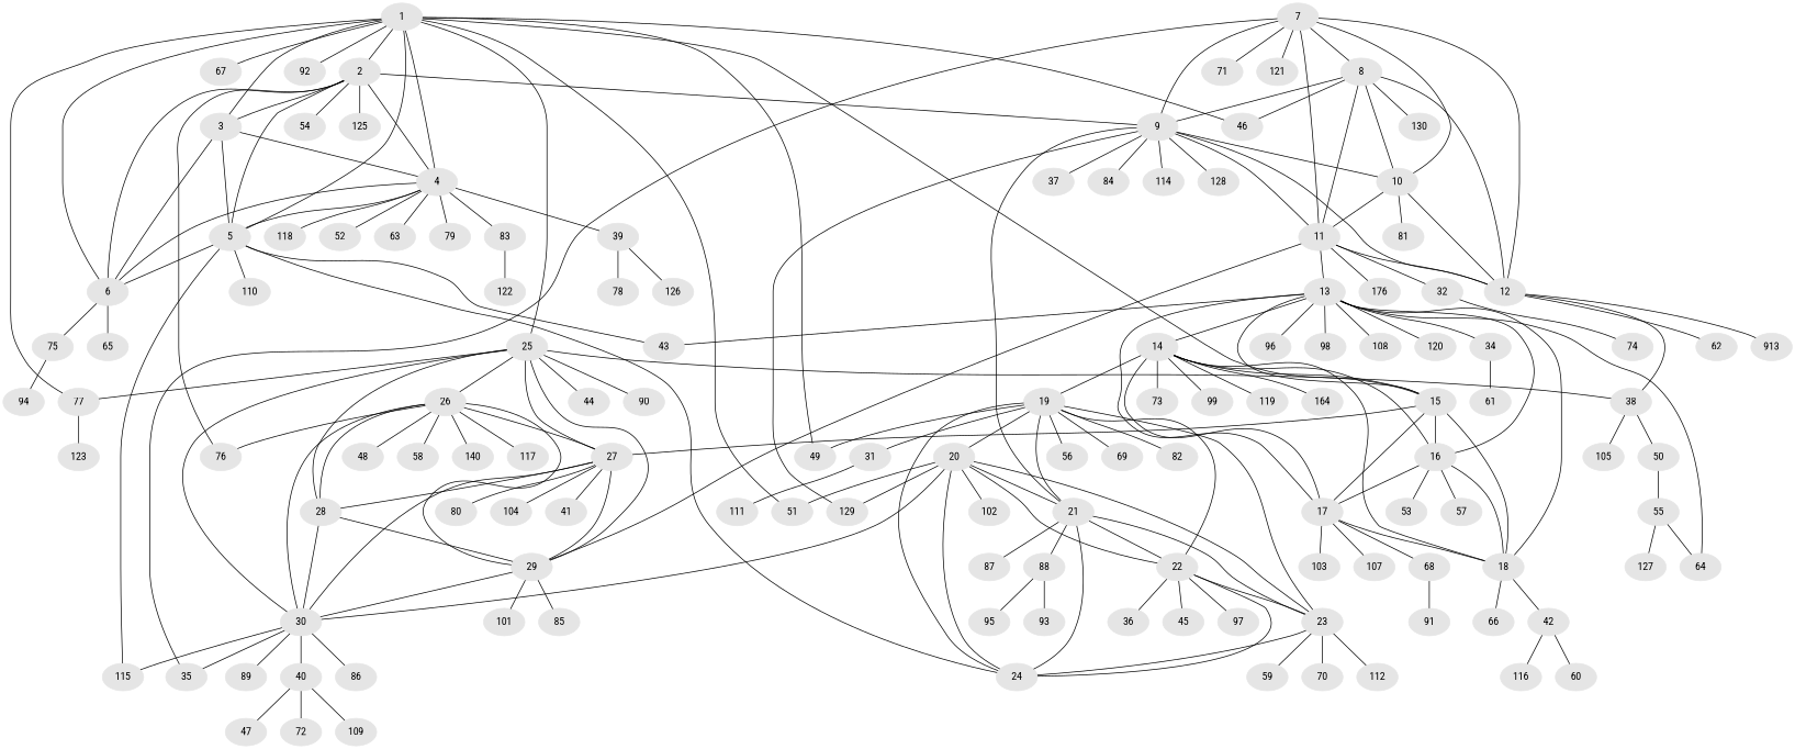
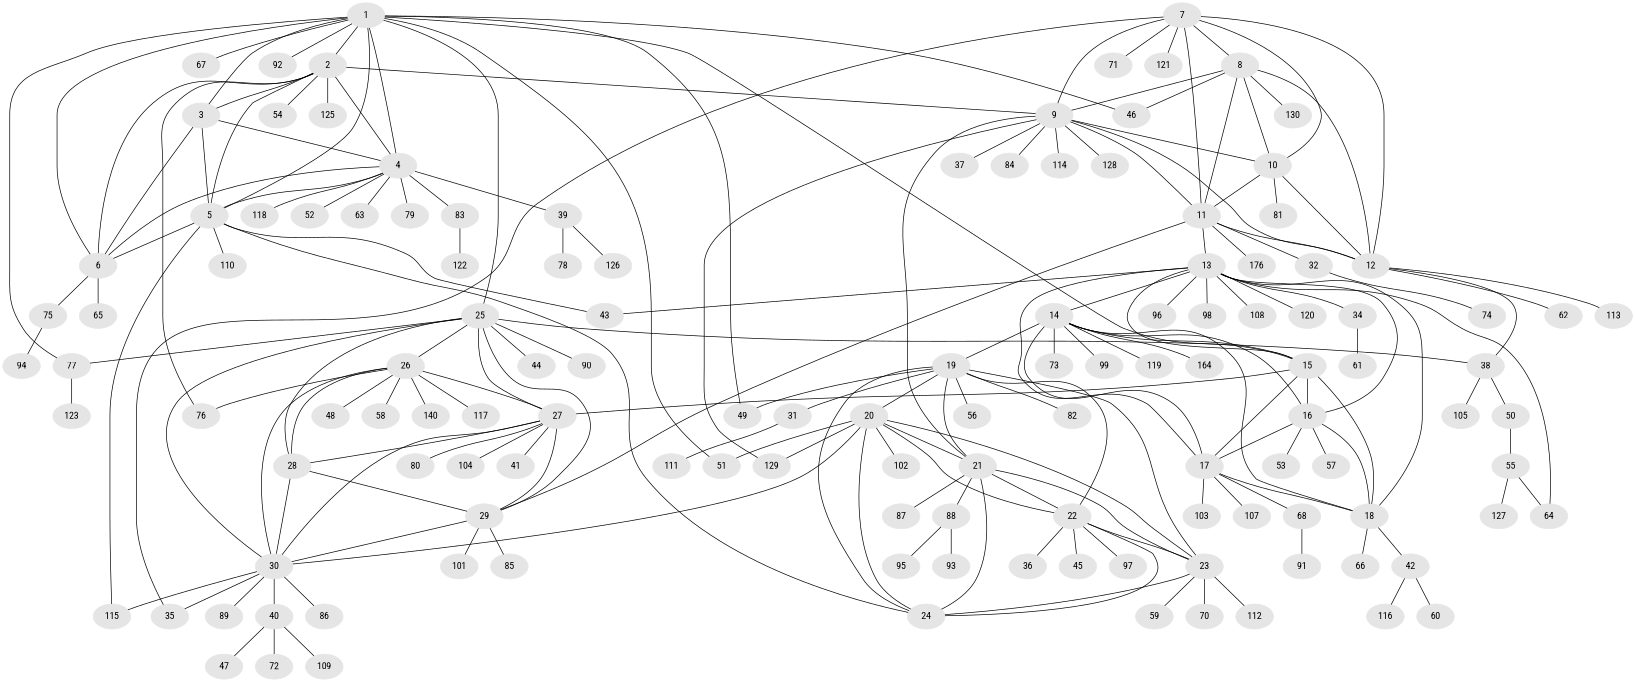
  graph {
    fontname="Roboto Condensed"
    node [color=gray90 fontname="Roboto Condensed" style=filled]
    edge [fontname="Roboto Condensed"]
    1
    2
    3
    4
    5
    6
    15
    25
    46
    49
    51
    67
    77
    92
    9
    54
    76
    125
    39
    52
    63
    79
    83
    118
    24
    43
    110
    115
    65
    75
    16
    17
    18
    27
    29
    38
    30
    26
    28
    44
    90
    123
    10
    11
    12
    21
    37
    84
    114
    128
    129
    78
    126
    122
    94
    7
    8
    35
    71
    121
    130
    81
    13
    32
    n65 [label=176]
    62
-   113 [label=913]
+   113
    22
    23
    87
    88
    14
    34
    64
    96
    98
    108
    120
    85
    101
    74
    50
    105
    19
    73
    99
    119
    n88 [label=164]
    53
    57
    68
    103
    107
    42
    66
    61
    20
    31
    56
-   69
    82
    41
    80
    104
    91
    60
    116
    102
    36
    45
    97
    59
    70
    112
    111
    40
    86
    89
    93
    95
    48
    58
    n123 [label=140]
    117
    47
    72
    109
    55
    127
    1 -- 2
    1 -- 3
    1 -- 4
    1 -- 5
    1 -- 6
    1 -- 15
    1 -- 25
    1 -- 46
    1 -- 49
    1 -- 51
    1 -- 67
    1 -- 77
    1 -- 92
    2 -- 3
    2 -- 4
    2 -- 5
    2 -- 6
    2 -- 9
    2 -- 54
    2 -- 76
    2 -- 125
    3 -- 4
    3 -- 5
    3 -- 6
    4 -- 5
    4 -- 6
    4 -- 39
    4 -- 52
    4 -- 63
    4 -- 79
    4 -- 83
    4 -- 118
    5 -- 6
    5 -- 24
    5 -- 43
    5 -- 110
    5 -- 115
    6 -- 65
    6 -- 75
    15 -- 16
    15 -- 17
    15 -- 18
    15 -- 27
    25 -- 77
    25 -- 27
    25 -- 29
    25 -- 38
    25 -- 30
    25 -- 26
    25 -- 28
    25 -- 44
    25 -- 90
    77 -- 123
    9 -- 10
    9 -- 11
    9 -- 12
    9 -- 21
    9 -- 37
    9 -- 84
    9 -- 114
    9 -- 128
    9 -- 129
    39 -- 78
    39 -- 126
    83 -- 122
    75 -- 94
    16 -- 17
    16 -- 18
    16 -- 53
    16 -- 57
    17 -- 18
    17 -- 68
    17 -- 103
    17 -- 107
    18 -- 42
    18 -- 66
    27 -- 29
    27 -- 30
    27 -- 28
    27 -- 41
    27 -- 80
    27 -- 104
    29 -- 30
    29 -- 85
    29 -- 101
    38 -- 50
    38 -- 105
    30 -- 115
    30 -- 35
    30 -- 40
    30 -- 86
    30 -- 89
    26 -- 76
    26 -- 27
-   26 -- 29
    26 -- 30
    26 -- 28
    26 -- 48
    26 -- 58
    26 -- n123
    26 -- 117
    28 -- 29
    28 -- 30
    10 -- 11
    10 -- 12
    10 -- 81
    11 -- 29
    11 -- 12
    11 -- 13
    11 -- 32
    11 -- n65
    12 -- 38
    12 -- 62
    12 -- 113
    21 -- 24
    21 -- 22
    21 -- 23
    21 -- 87
    21 -- 88
    7 -- 9
    7 -- 10
    7 -- 11
    7 -- 12
    7 -- 8
    7 -- 35
    7 -- 71
    7 -- 121
    8 -- 46
    8 -- 9
    8 -- 10
    8 -- 11
    8 -- 12
    8 -- 130
    13 -- 15
    13 -- 43
    13 -- 16
    13 -- 17
    13 -- 18
    13 -- 14
    13 -- 34
    13 -- 64
    13 -- 96
    13 -- 98
    13 -- 108
    13 -- 120
    32 -- 74
    22 -- 24
    22 -- 23
    22 -- 36
    22 -- 45
    22 -- 97
    23 -- 24
    23 -- 59
    23 -- 70
    23 -- 112
    88 -- 93
    88 -- 95
    14 -- 15
    14 -- 16
    14 -- 17
    14 -- 18
    14 -- 19
    14 -- 73
    14 -- 99
    14 -- 119
    14 -- n88
    34 -- 61
    50 -- 55
    19 -- 49
    19 -- 24
    19 -- 21
    19 -- 22
    19 -- 23
    19 -- 20
    19 -- 31
    19 -- 56
-   19 -- 69
    19 -- 82
    68 -- 91
    42 -- 60
    42 -- 116
    20 -- 51
    20 -- 24
    20 -- 30
    20 -- 21
    20 -- 129
    20 -- 22
    20 -- 23
    20 -- 102
    31 -- 111
    40 -- 47
    40 -- 72
    40 -- 109
    55 -- 64
    55 -- 127
  }
